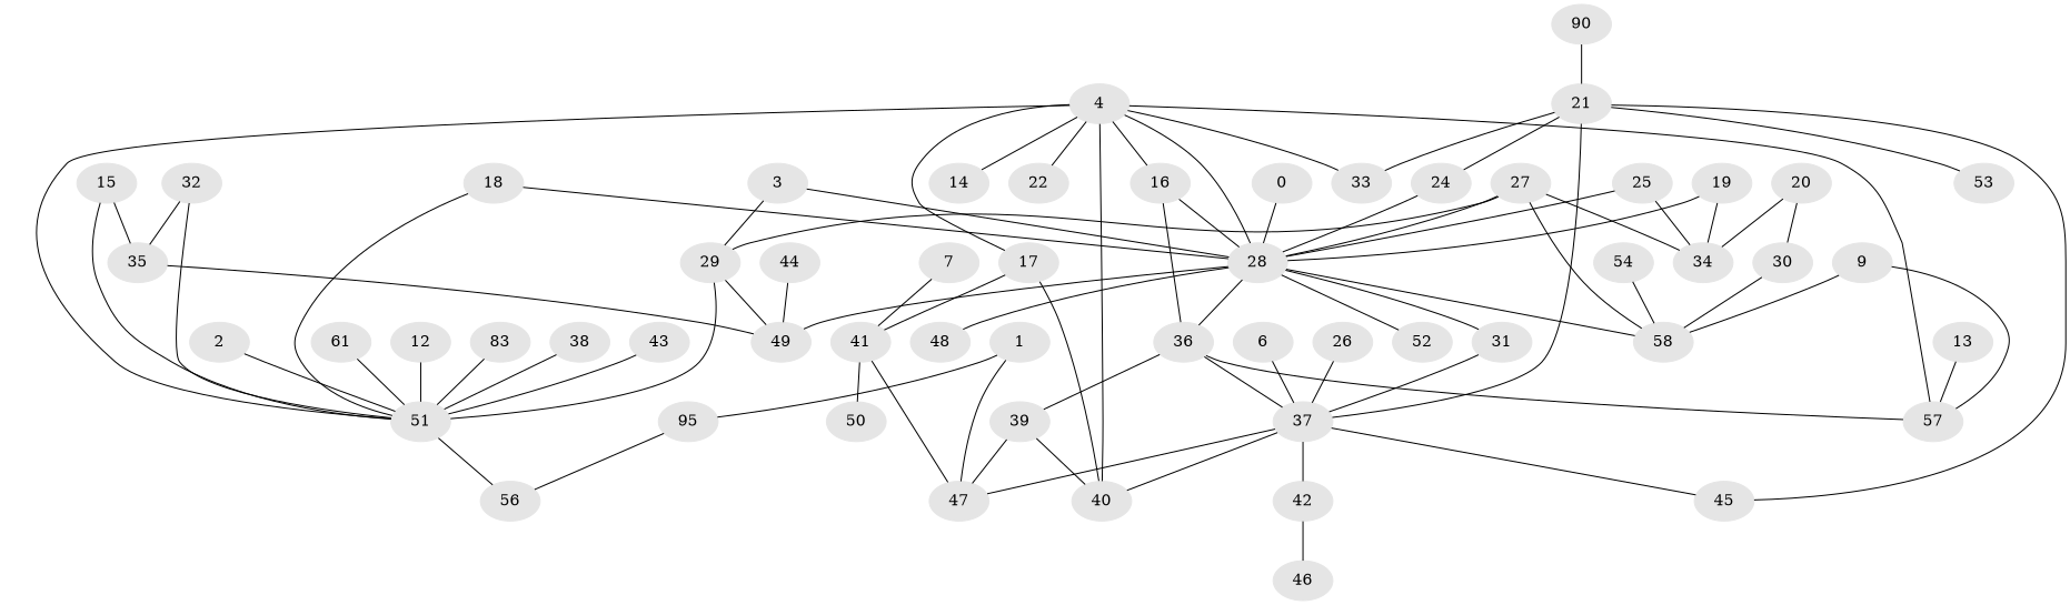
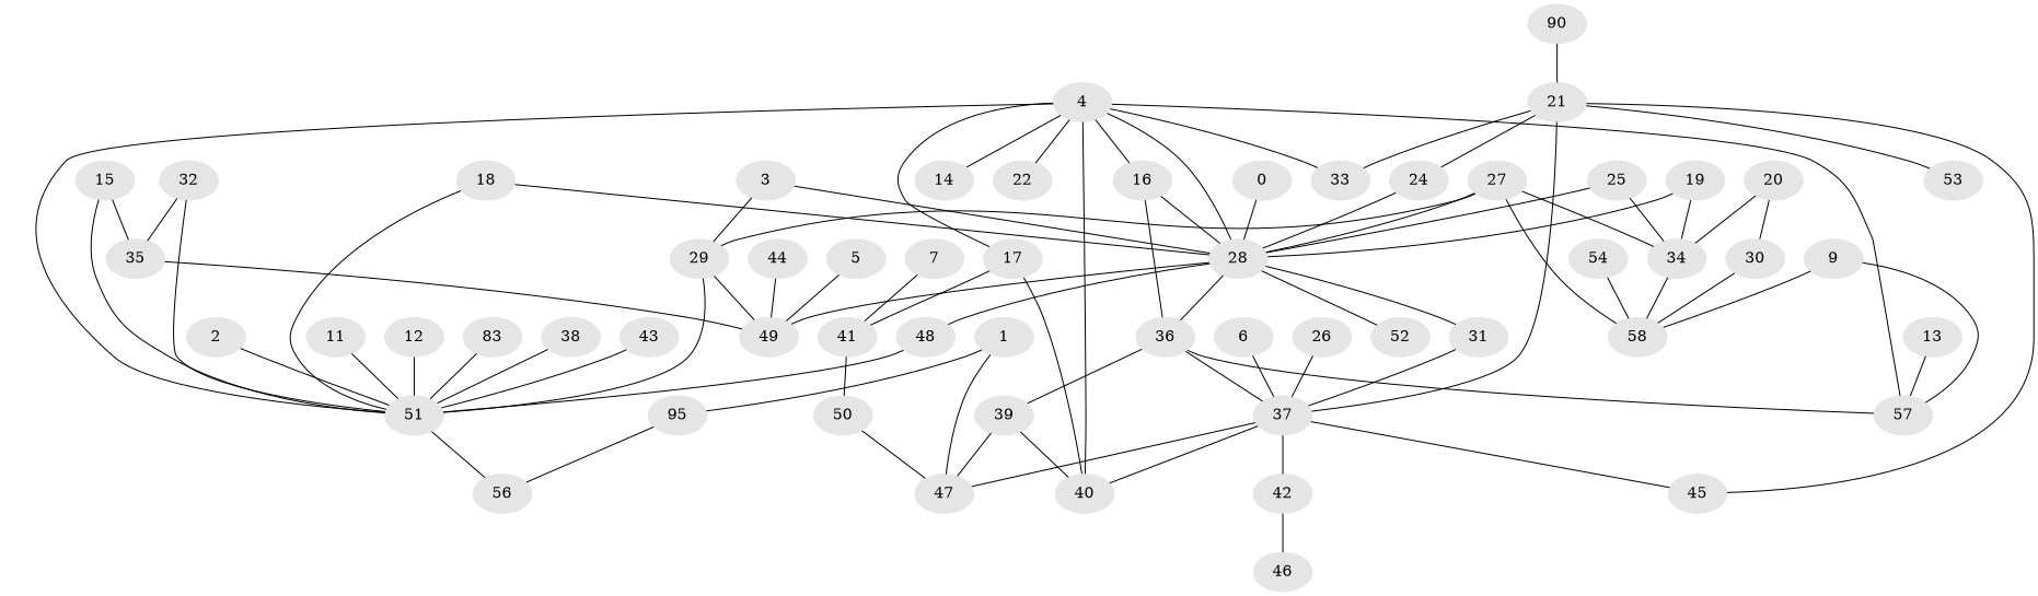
  graph {
    node [color=gray90 style=filled]
    edge [weight=1.0]
    1
    47
    n3 [label=95]
    56
    2
    51
    3
    28
    29
    49
    58
    36
    31
    48
    52
    4
    14
    16
    17
    22
    33
    40
    57
    41
    37
    45
    42
+   5
    6
    7
    50
    n32 [label=0]
    9
    n34 [label=90]
    21
    24
    53
-   11 [label=61]
+   11
    12
    13
    15
    35
    39
    18
    19
    34
    20
    30
    n49 [label=83]
    25
    26
    27
    32
    46
    38
    43
    44
    54
    1 -- 47
    1 -- n3
    n3 -- 56
    2 -- 51
    51 -- 56
    3 -- 28
    3 -- 29
    28 -- 49
-   28 -- 58
+   34 -- 58
    28 -- 36
    28 -- 31
    28 -- 48
    28 -- 52
    29 -- 51
    29 -- 49
    36 -- 57
    36 -- 37
    36 -- 39
    31 -- 37
+   48 -- 51
    4 -- 51
    4 -- 28
    4 -- 14
    4 -- 16
    4 -- 17
    4 -- 22
    4 -- 33
    4 -- 40
    4 -- 57
    16 -- 28 [weight=2.0]
    16 -- 36
    17 -- 40
    17 -- 41
-   41 -- 47
+   50 -- 47
    41 -- 50
    37 -- 47
    37 -- 40
    37 -- 45
    37 -- 42
    42 -- 46
+   5 -- 49
    6 -- 37
    7 -- 41
    n32 -- 28
    9 -- 58
    9 -- 57
    n34 -- 21
    21 -- 33
    21 -- 37
    21 -- 45
    21 -- 24
    21 -- 53
    24 -- 28
    11 -- 51
    12 -- 51
    13 -- 57
    15 -- 51
    15 -- 35
    35 -- 49
    39 -- 47
    39 -- 40
    18 -- 51
    18 -- 28
    19 -- 28
    19 -- 34
    20 -- 34
    20 -- 30
    30 -- 58
    n49 -- 51
    25 -- 28
    25 -- 34
    26 -- 37
    27 -- 28
    27 -- 29
    27 -- 58
    27 -- 34
    32 -- 51
    32 -- 35
    38 -- 51
    43 -- 51
    44 -- 49
    54 -- 58
  }
